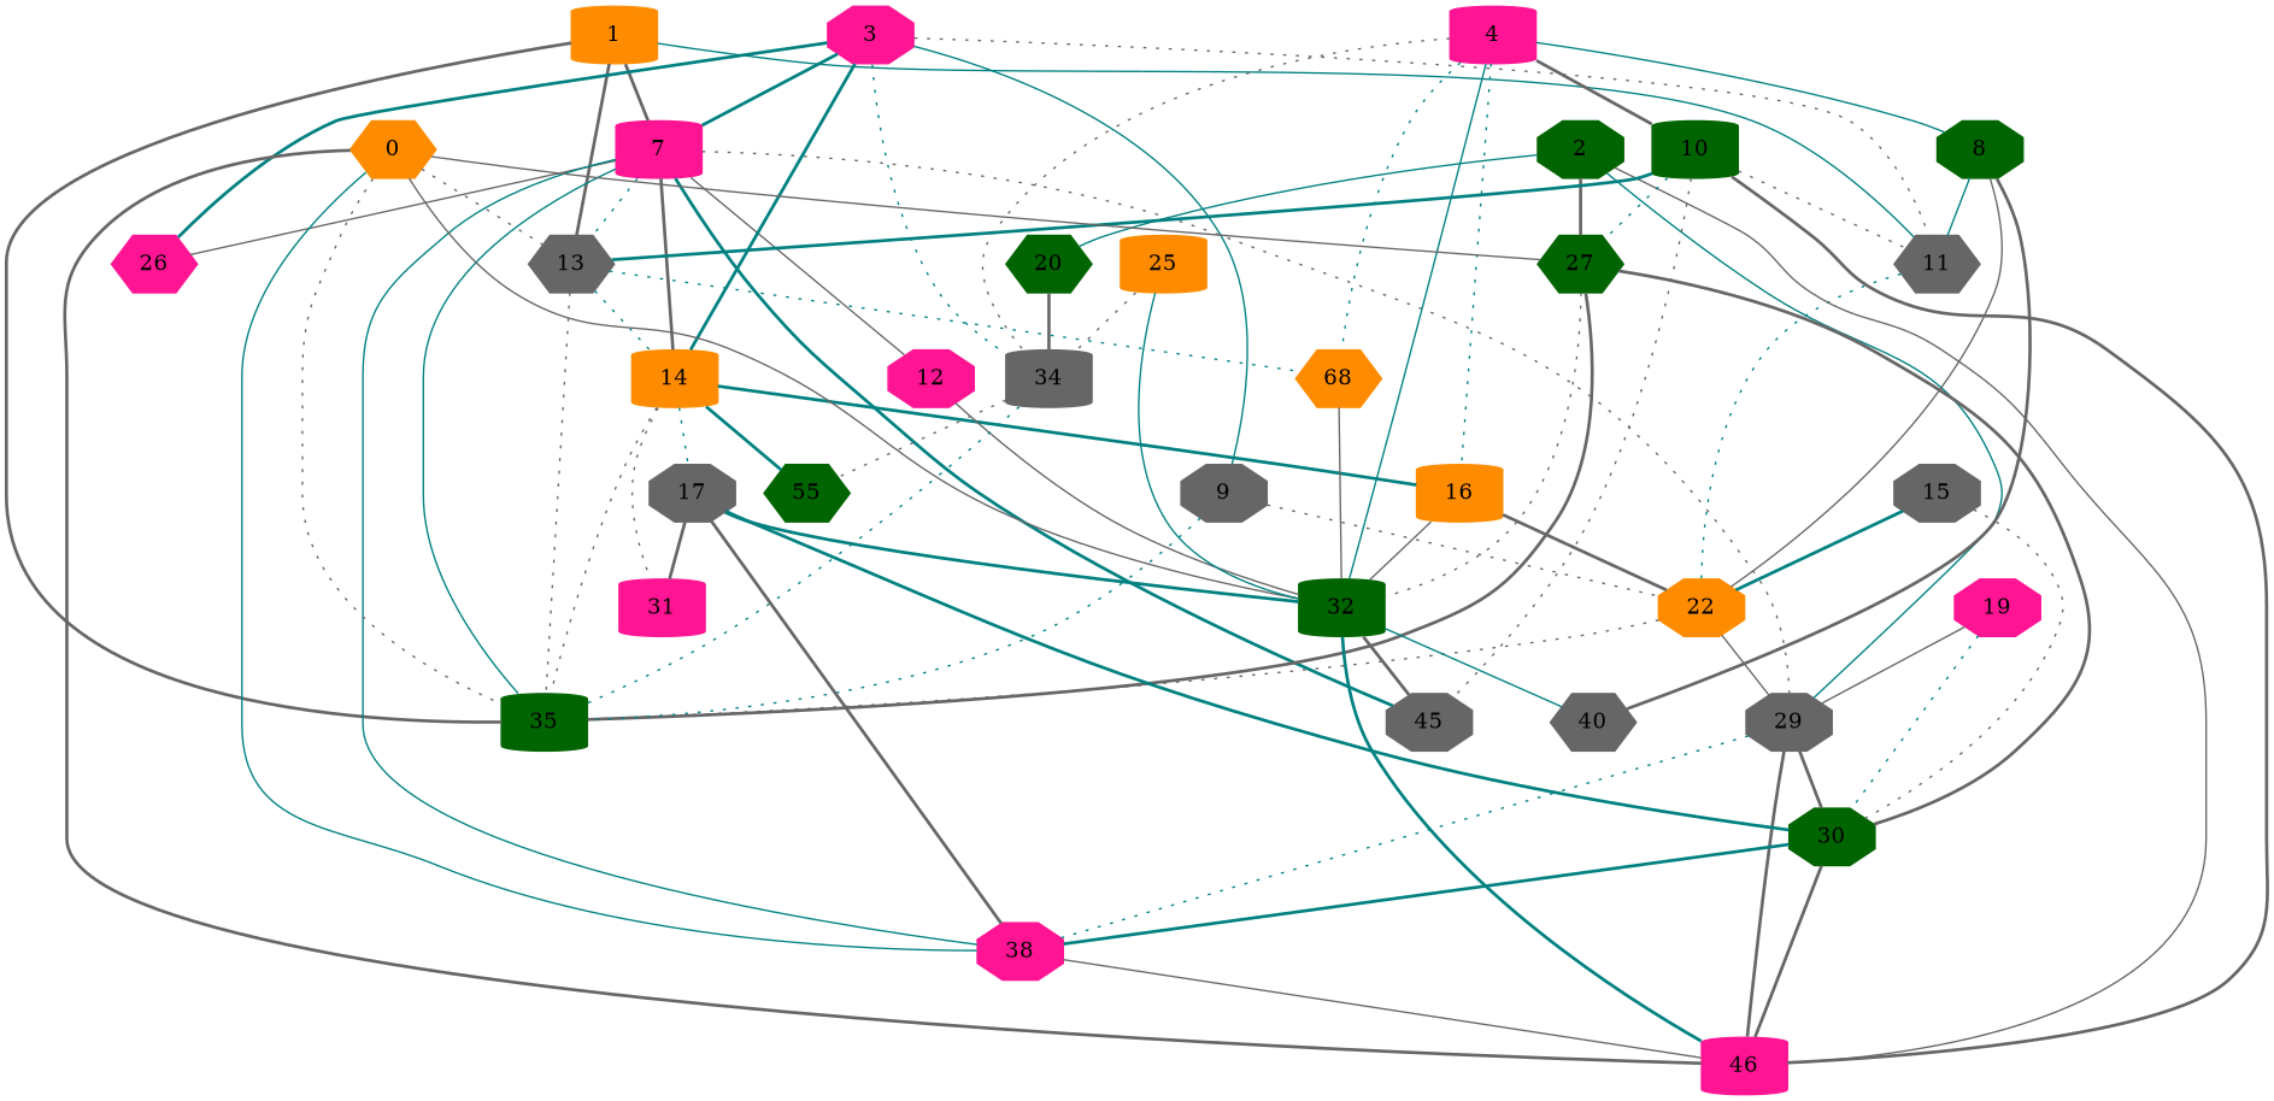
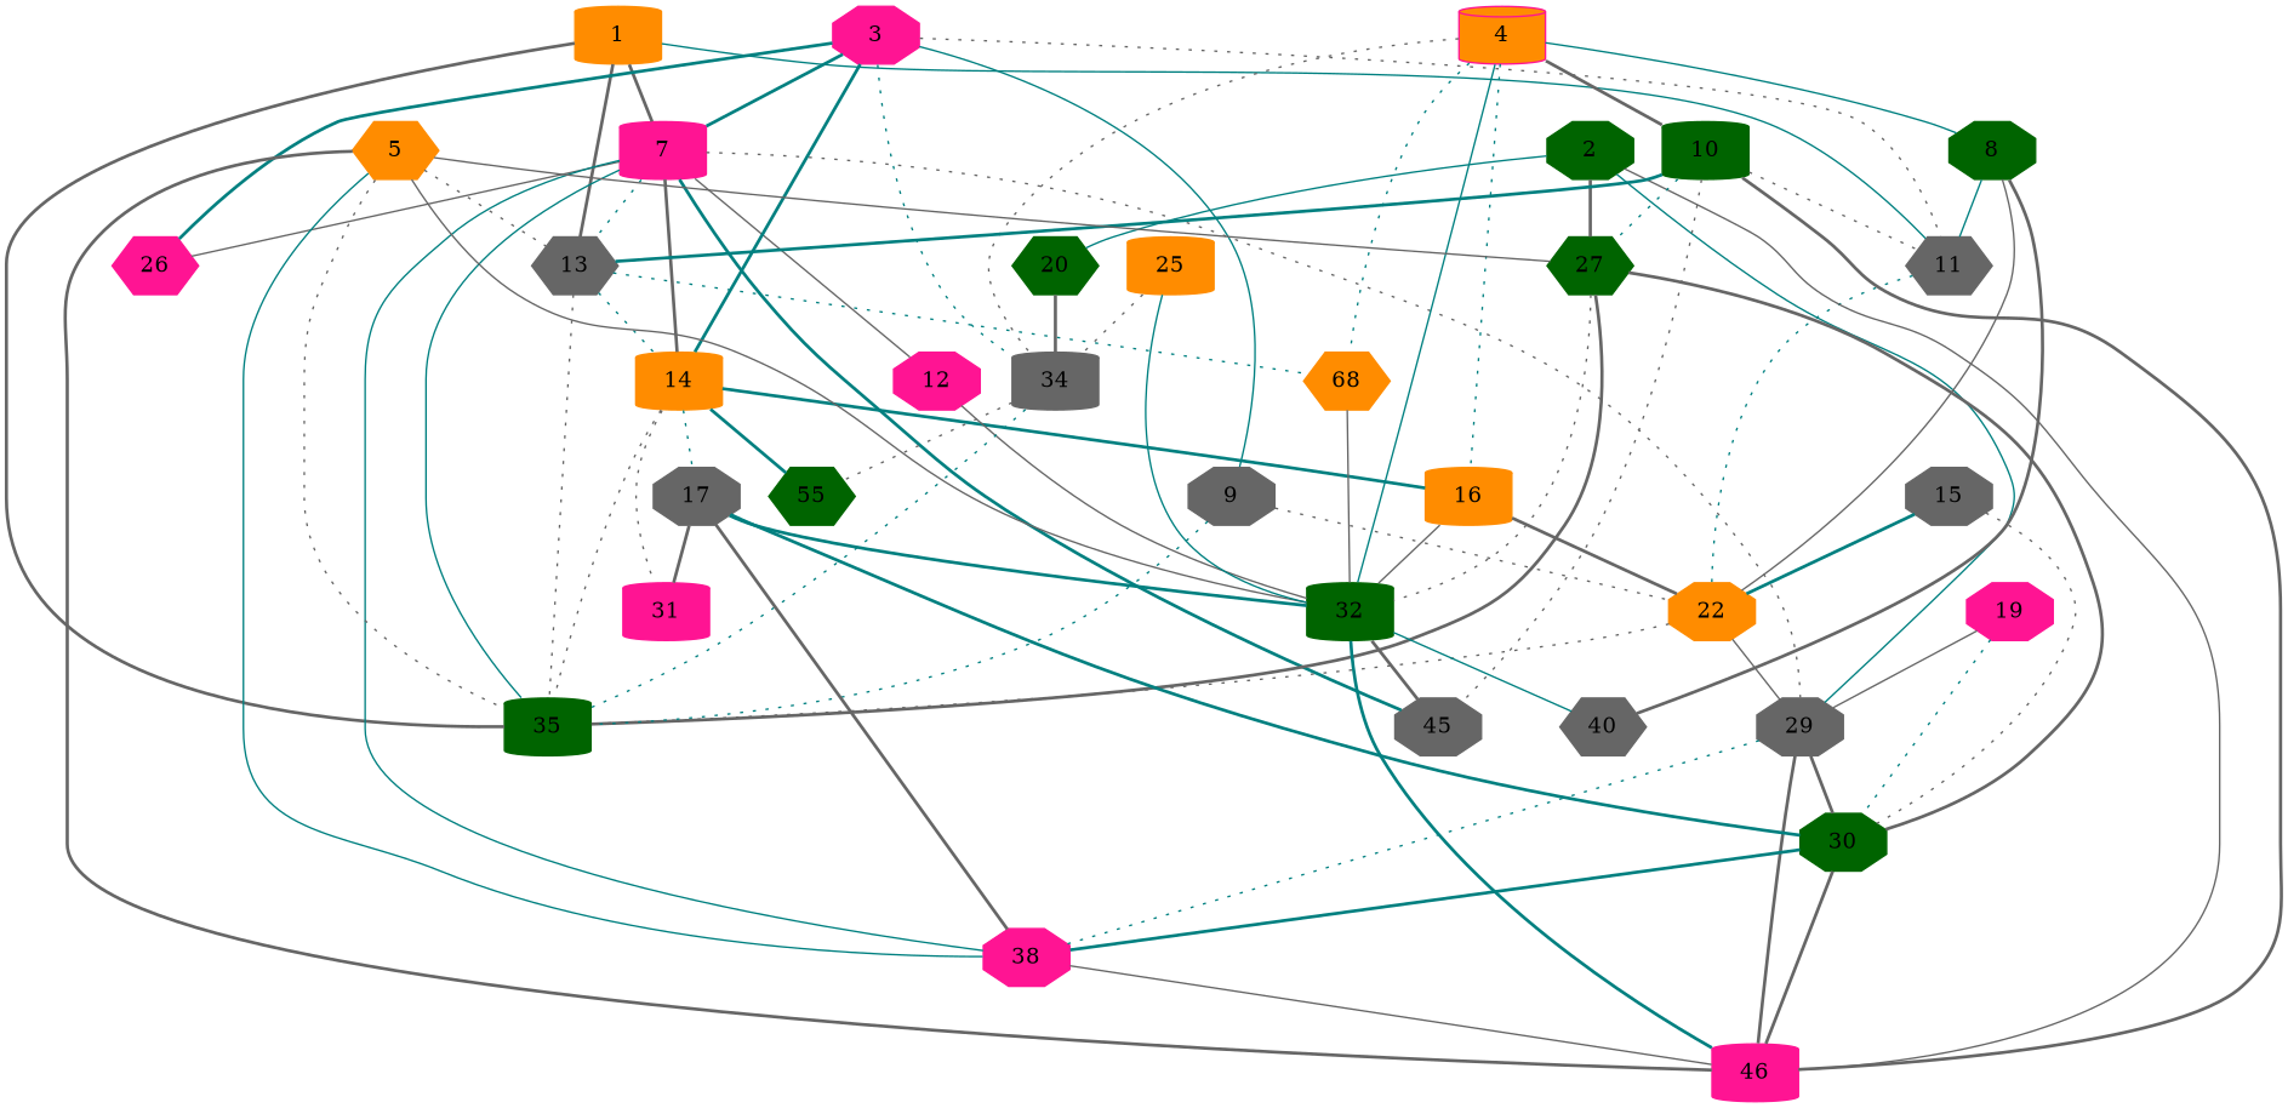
  graph {
    node [color=deeppink shape=octagon style=filled]
    edge [color=gray40 style=bold]
    1 [color=darkorange shape=cylinder super="+23"]
    7 [shape=cylinder super="+49"]
    11 [color=gray40 shape=hexagon super="+48"]
    13 [color=gray40 shape=hexagon super="+52"]
    35 [color=darkgreen shape=cylinder super="+39"]
    29 [color=gray40 super="+53"]
    14 [color=darkorange shape=cylinder super="+43"]
    26 [shape=hexagon]
    38
    12
    45 [color=gray40 super="+54"]
    22 [color=darkorange super="+51"]
    n13 [color=darkorange label=68 shape=hexagon]
    2 [color=darkgreen]
    20 [color=darkgreen shape=hexagon]
    27 [color=darkgreen shape=hexagon super="+56"]
    46 [shape=cylinder super="+47"]
    34 [color=gray40 shape=cylinder super="+41"]
    32 [color=darkgreen shape=cylinder super="+33"]
    30 [color=darkgreen super="+36"]
    3 [super="+6"]
    9 [color=gray40 super="+21"]
    16 [color=darkorange shape=cylinder super="+37"]
    17 [color=gray40 super="+28"]
    31 [shape=cylinder]
    55 [color=darkgreen shape=hexagon]
-   4 [shape=cylinder super="+42"]
+   4 [shape=cylinder super="+42" fillcolor=darkorange]
    8 [color=darkgreen super="+50"]
    10 [color=darkgreen shape=cylinder super="+24"]
    40 [color=gray40 shape=hexagon]
-   5 [color=darkorange shape=hexagon super="+44" label=0]
+   5 [color=darkorange shape=hexagon super="+44"]
    15 [color=gray40]
    19
    25 [color=darkorange shape=cylinder]
    1 -- 7
    1 -- 11 [color=teal style=solid]
    1 -- 13
    1 -- 35
    7 -- 13 [color=teal style=dotted]
    7 -- 35 [color=teal style=solid]
    7 -- 29 [style=dotted]
    7 -- 14
    7 -- 26 [style=solid]
    7 -- 38 [color=teal style=solid]
    7 -- 12 [style=solid]
    7 -- 45 [color=teal]
    11 -- 22 [color=teal style=dotted]
    13 -- 35 [style=dotted]
    13 -- 14 [color=teal style=dotted]
    13 -- n13 [color=teal style=dotted]
    29 -- 38 [color=teal style=dotted]
    29 -- 46
    29 -- 30
    14 -- 35 [style=dotted]
    14 -- 16 [color=teal]
    14 -- 17 [color=teal style=dotted]
    14 -- 31 [style=dotted]
    14 -- 55 [color=teal]
    38 -- 46 [style=solid]
    12 -- 32 [style=solid]
    22 -- 35 [style=dotted]
    22 -- 29 [style=solid]
    n13 -- 32 [style=solid]
    2 -- 29 [color=teal style=solid]
    2 -- 20 [color=teal style=solid]
    2 -- 27
    2 -- 46 [style=solid]
    20 -- 34 [weight=2]
    27 -- 35
    27 -- 32 [style=dotted]
    27 -- 30
    34 -- 35 [color=teal style=dotted]
    34 -- 55 [style=dotted]
    32 -- 45
    32 -- 46 [color=teal]
    32 -- 40 [color=teal style=solid]
    30 -- 38 [color=teal]
    30 -- 46
    3 -- 7 [color=teal]
    3 -- 11 [style=dotted]
    3 -- 14 [color=teal]
    3 -- 26 [color=teal]
    3 -- 34 [color=teal style=dotted]
    3 -- 9 [color=teal style=solid]
    9 -- 35 [color=teal style=dotted]
    9 -- 22 [style=dotted]
    16 -- 22
    16 -- 32 [style=solid]
    17 -- 38
    17 -- 32 [color=teal]
    17 -- 30 [color=teal]
    17 -- 31
    4 -- n13 [color=teal style=dotted]
    4 -- 34 [style=dotted]
    4 -- 32 [color=teal style=solid]
    4 -- 16 [color=teal style=dotted weight=2]
    4 -- 8 [color=teal style=solid]
    4 -- 10
    8 -- 11 [color=teal style=solid]
    8 -- 22 [style=solid]
    8 -- 40
    10 -- 11 [style=dotted]
    10 -- 13 [color=teal]
    10 -- 45 [style=dotted]
    10 -- 27 [color=teal style=dotted weight=3]
    10 -- 46
    5 -- 13 [style=dotted]
    5 -- 35 [style=dotted]
    5 -- 38 [color=teal style=solid]
    5 -- 27 [style=solid]
    5 -- 46
    5 -- 32 [style=solid]
    15 -- 22 [color=teal]
    15 -- 30 [style=dotted]
    19 -- 29 [style=solid]
    19 -- 30 [color=teal style=dotted]
    25 -- 34 [style=dotted]
    25 -- 32 [color=teal style=solid]
  }
